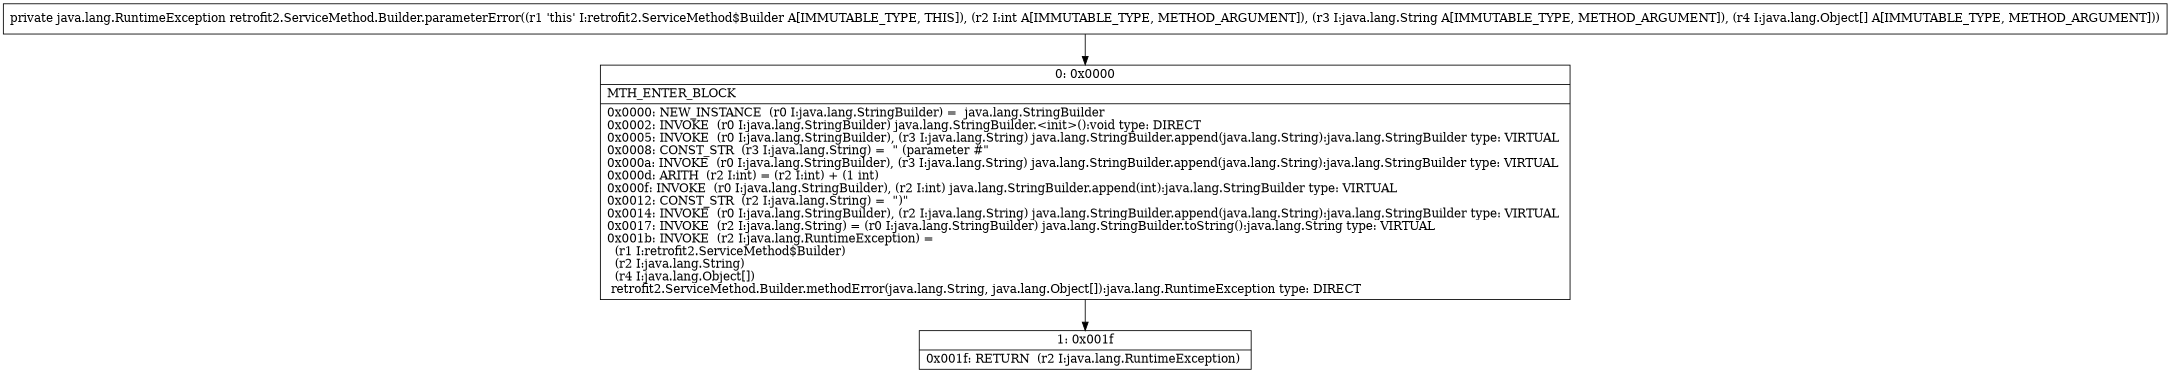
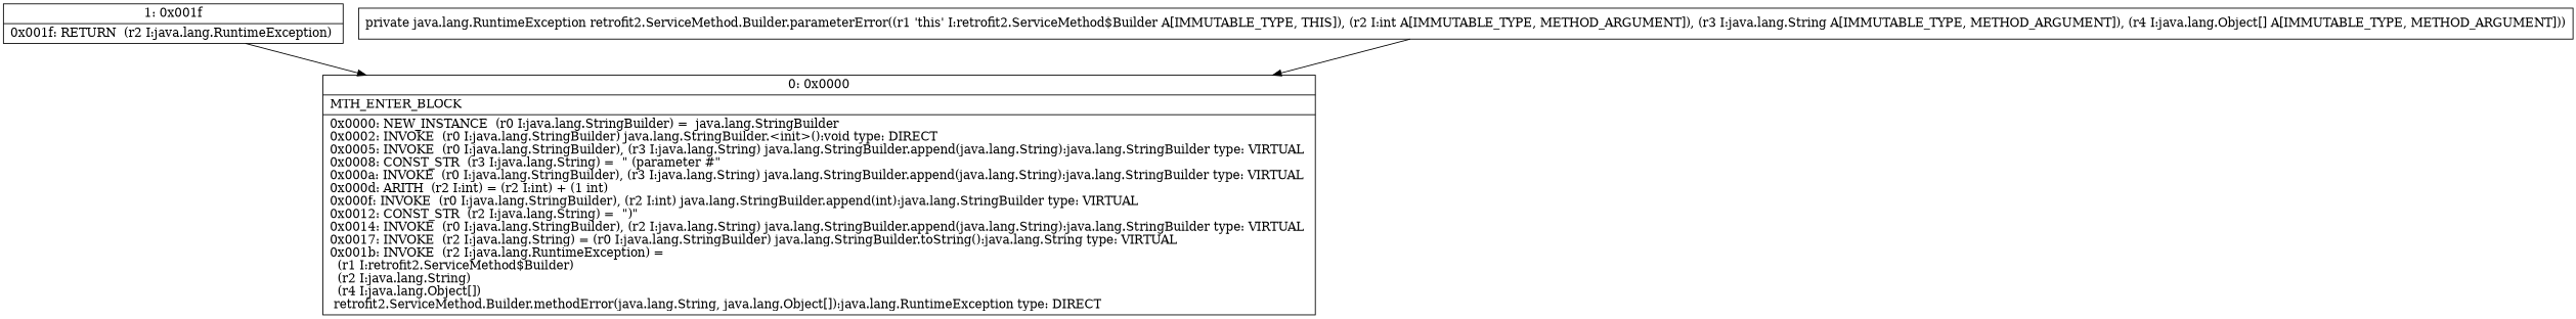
  digraph {
    node [shape=record]
    n1 [label="{0\:\ 0x0000|MTH_ENTER_BLOCK\l|0x0000: NEW_INSTANCE  (r0 I:java.lang.StringBuilder) =  java.lang.StringBuilder \l0x0002: INVOKE  (r0 I:java.lang.StringBuilder) java.lang.StringBuilder.\<init\>():void type: DIRECT \l0x0005: INVOKE  (r0 I:java.lang.StringBuilder), (r3 I:java.lang.String) java.lang.StringBuilder.append(java.lang.String):java.lang.StringBuilder type: VIRTUAL \l0x0008: CONST_STR  (r3 I:java.lang.String) =  \" (parameter #\" \l0x000a: INVOKE  (r0 I:java.lang.StringBuilder), (r3 I:java.lang.String) java.lang.StringBuilder.append(java.lang.String):java.lang.StringBuilder type: VIRTUAL \l0x000d: ARITH  (r2 I:int) = (r2 I:int) + (1 int) \l0x000f: INVOKE  (r0 I:java.lang.StringBuilder), (r2 I:int) java.lang.StringBuilder.append(int):java.lang.StringBuilder type: VIRTUAL \l0x0012: CONST_STR  (r2 I:java.lang.String) =  \")\" \l0x0014: INVOKE  (r0 I:java.lang.StringBuilder), (r2 I:java.lang.String) java.lang.StringBuilder.append(java.lang.String):java.lang.StringBuilder type: VIRTUAL \l0x0017: INVOKE  (r2 I:java.lang.String) = (r0 I:java.lang.StringBuilder) java.lang.StringBuilder.toString():java.lang.String type: VIRTUAL \l0x001b: INVOKE  (r2 I:java.lang.RuntimeException) = \l  (r1 I:retrofit2.ServiceMethod$Builder)\l  (r2 I:java.lang.String)\l  (r4 I:java.lang.Object[])\l retrofit2.ServiceMethod.Builder.methodError(java.lang.String, java.lang.Object[]):java.lang.RuntimeException type: DIRECT \l}"]
    n2 [label="{1\:\ 0x001f|0x001f: RETURN  (r2 I:java.lang.RuntimeException) \l}"]
    n3 [label="{private java.lang.RuntimeException retrofit2.ServiceMethod.Builder.parameterError((r1 'this' I:retrofit2.ServiceMethod$Builder A[IMMUTABLE_TYPE, THIS]), (r2 I:int A[IMMUTABLE_TYPE, METHOD_ARGUMENT]), (r3 I:java.lang.String A[IMMUTABLE_TYPE, METHOD_ARGUMENT]), (r4 I:java.lang.Object[] A[IMMUTABLE_TYPE, METHOD_ARGUMENT])) }"]
-   n1 -> n2
+   n2 -> n1
    n3 -> n1
  }
